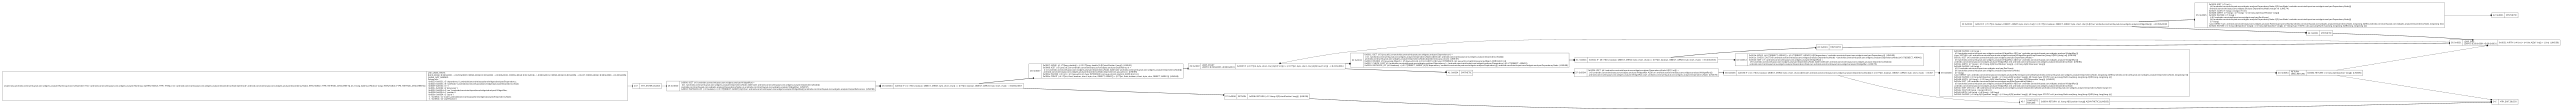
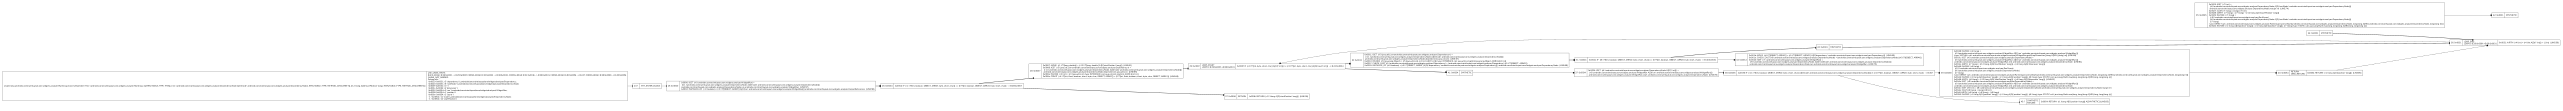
  digraph {
    fontname=Nunito
    rankdir=LR
    node [fontname=Nunito shape=record]
    edge [arrowhead=box fontname=Nunito style=bold]
    n1 [label="{23\:\ ?|MTH_ENTER_BLOCK\l}"]
    n2 [label="{25\:\ 0x0000|0x0000: IGET  (r0 I:androidx.constraintlayout.core.widgets.analyzer.WidgetRun) = \l  (r11 I:androidx.constraintlayout.core.widgets.analyzer.DependencyNode A[D('node' androidx.constraintlayout.core.widgets.analyzer.DependencyNode)])\l androidx.constraintlayout.core.widgets.analyzer.DependencyNode.run androidx.constraintlayout.core.widgets.analyzer.WidgetRun  (LINE:57)\l0x0002: INSTANCE_OF  (r1 I:boolean) = (r0 I:??[OBJECT, ARRAY] A[D('run' androidx.constraintlayout.core.widgets.analyzer.WidgetRun)]) androidx.constraintlayout.core.widgets.analyzer.HelperReferences  (LINE:58)\l}"]
    n3 [label="{26\:\ 0x0004|0x0004: IF  (r1 I:??[int, boolean, OBJECT, ARRAY, byte, short, char]) == (0 ??[int, boolean, OBJECT, ARRAY, byte, short, char])  \-\> B:28:0x0007 \l}"]
    n4 [label="{27\:\ 0x0006|RETURN\l|0x0006: RETURN  (r12 I:long A[D('startPosition' long)])  (LINE:59)\l}"]
    n5 [label="{28\:\ 0x0007|0x0007: MOVE  (r1 I:??[long, double]) = (r12 I:??[long, double] A[D('startPosition' long)])  (LINE:61)\l0x0008: IGET  (r3 I:java.util.List\<androidx.constraintlayout.core.widgets.analyzer.Dependency\>) = \l  (r11 I:androidx.constraintlayout.core.widgets.analyzer.DependencyNode A[D('node' androidx.constraintlayout.core.widgets.analyzer.DependencyNode)])\l androidx.constraintlayout.core.widgets.analyzer.DependencyNode.dependencies java.util.List  (LINE:65)\l0x000a: INVOKE  (r3 I:int) = (r3 I:java.util.List) type: INTERFACE call: java.util.List.size():int A[MD:():int (c)]\l0x000e: CONST  (r4 I:??[int, float, boolean, short, byte, char, OBJECT, ARRAY]) = (0 ??[int, float, boolean, short, byte, char, OBJECT, ARRAY])  (LINE:66)\l}"]
-   n6 [label="{24\:\ ?|MTH_EXIT_BLOCK\l}"]
    n7 [label="{29\:\ 0x000f|LOOP_START\lLOOP:0: B:29:0x000f\-\>B:36:0x0031\l|0x000f: IF  (r4 I:??[int, byte, short, char] A[D('i' int)]) \>= (r3 I:??[int, byte, short, char] A[D('count' int)])  \-\> B:41:0x0034 \l}"]
    n8 [label="{30\:\ 0x0011|0x0011: IGET  (r5 I:java.util.List\<androidx.constraintlayout.core.widgets.analyzer.Dependency\>) = \l  (r11 I:androidx.constraintlayout.core.widgets.analyzer.DependencyNode A[D('node' androidx.constraintlayout.core.widgets.analyzer.DependencyNode)])\l androidx.constraintlayout.core.widgets.analyzer.DependencyNode.dependencies java.util.List  (LINE:67)\l0x0013: INVOKE  (r5 I:java.lang.Object) = (r5 I:java.util.List), (r4 I:int A[D('i' int)]) type: INTERFACE call: java.util.List.get(int):java.lang.Object A[MD:(int):E (c)]\l0x0017: CHECK_CAST (r5 I:androidx.constraintlayout.core.widgets.analyzer.Dependency) = (androidx.constraintlayout.core.widgets.analyzer.Dependency) (r5 I:??[OBJECT, ARRAY]) \l0x0019: INSTANCE_OF  (r6 I:boolean) = (r5 I:??[OBJECT, ARRAY] A[D('dependency' androidx.constraintlayout.core.widgets.analyzer.Dependency)]) androidx.constraintlayout.core.widgets.analyzer.DependencyNode  (LINE:68)\l}"]
    n9 [label="{41\:\ 0x0034|SYNTHETIC\l}"]
    n10 [label="{31\:\ 0x001b|0x001b: IF  (r6 I:??[int, boolean, OBJECT, ARRAY, byte, short, char]) == (0 ??[int, boolean, OBJECT, ARRAY, byte, short, char])  \-\> B:43:0x0031 \l}"]
    n11 [label="{37\:\ 0x0034|0x0034: IGET  (r4 I:androidx.constraintlayout.core.widgets.analyzer.DependencyNode A[D('i' int)]) = \l  (r0 I:androidx.constraintlayout.core.widgets.analyzer.WidgetRun A[D('run' androidx.constraintlayout.core.widgets.analyzer.WidgetRun)])\l androidx.constraintlayout.core.widgets.analyzer.WidgetRun.start androidx.constraintlayout.core.widgets.analyzer.DependencyNode  (LINE:78)\l}"]
    n12 [label="{32\:\ 0x001d|0x001d: MOVE  (r6 I:??[OBJECT, ARRAY]) = (r5 I:??[OBJECT, ARRAY] A[D('dependency' androidx.constraintlayout.core.widgets.analyzer.Dependency)])  (LINE:69)\l0x001e: CHECK_CAST (r6 I:androidx.constraintlayout.core.widgets.analyzer.DependencyNode) = (androidx.constraintlayout.core.widgets.analyzer.DependencyNode) (r6 I:??[OBJECT, ARRAY]) \l0x0020: IGET  (r7 I:androidx.constraintlayout.core.widgets.analyzer.WidgetRun) = \l  (r6 I:androidx.constraintlayout.core.widgets.analyzer.DependencyNode A[D('nextNode' androidx.constraintlayout.core.widgets.analyzer.DependencyNode)])\l androidx.constraintlayout.core.widgets.analyzer.DependencyNode.run androidx.constraintlayout.core.widgets.analyzer.WidgetRun  (LINE:70)\l}"]
    n13 [label="{43\:\ 0x0031|SYNTHETIC\l}"]
    n14 [label="{36\:\ 0x0031|LOOP_END\lLOOP:0: B:29:0x000f\-\>B:36:0x0031\l|0x0031: ARITH  (r4 I:int) = (r4 I:int A[D('i' int)]) + (1 int)  (LINE:66)\l}"]
-   n15 [label="{33\:\ 0x0022|0x0022: IF  (r7 I:??[int, boolean, OBJECT, ARRAY, byte, short, char]) != (r0 I:??[int, boolean, OBJECT, ARRAY, byte, short, char] A[D('run' androidx.constraintlayout.core.widgets.analyzer.WidgetRun)])  \-\> B:35:0x0025 \l}"]
    n16 [label="{35\:\ 0x0025|0x0025: IGET  (r7 I:int) = \l  (r6 I:androidx.constraintlayout.core.widgets.analyzer.DependencyNode A[D('nextNode' androidx.constraintlayout.core.widgets.analyzer.DependencyNode)])\l androidx.constraintlayout.core.widgets.analyzer.DependencyNode.margin int  (LINE:74)\l0x0027: CAST (r7 I:long) = (long) (r7 I:int) \l0x0028: ARITH  (r7 I:long) = (r7 I:long) + (r12 I:long A[D('startPosition' long)]) \l0x0029: INVOKE  (r7 I:long) = \l  (r10 I:androidx.constraintlayout.core.widgets.analyzer.RunGroup)\l  (r6 I:androidx.constraintlayout.core.widgets.analyzer.DependencyNode A[D('nextNode' androidx.constraintlayout.core.widgets.analyzer.DependencyNode)])\l  (r7 I:long)\l type: DIRECT call: androidx.constraintlayout.core.widgets.analyzer.RunGroup.traverseStart(androidx.constraintlayout.core.widgets.analyzer.DependencyNode, long):long A[MD:(androidx.constraintlayout.core.widgets.analyzer.DependencyNode, long):long (m)]\l0x002d: INVOKE  (r1 I:long A[D('position' long)]) = (r1 I:long A[D('position' long)]), (r7 I:long) type: STATIC call: java.lang.Math.max(long, long):long A[MD:(long, long):long (c)]\l}"]
    n17 [label="{44\:\ 0x0031|SYNTHETIC\l}"]
    n18 [label="{42\:\ 0x0031|SYNTHETIC\l}"]
    n19 [label="{38\:\ 0x0036|0x0036: IF  (r11 I:??[int, boolean, OBJECT, ARRAY, byte, short, char] A[D('node' androidx.constraintlayout.core.widgets.analyzer.DependencyNode)]) != (r4 I:??[int, boolean, OBJECT, ARRAY, byte, short, char])  \-\> B:45:? \l}"]
    n20 [label="{39\:\ 0x0038|0x0038: INVOKE  (r4 I:long) = \l  (r0 I:androidx.constraintlayout.core.widgets.analyzer.WidgetRun A[D('run' androidx.constraintlayout.core.widgets.analyzer.WidgetRun)])\l type: VIRTUAL call: androidx.constraintlayout.core.widgets.analyzer.WidgetRun.getWrapDimension():long A[MD:():long (m)] (LINE:80)\l0x003c: IGET  (r6 I:androidx.constraintlayout.core.widgets.analyzer.DependencyNode) = \l  (r0 I:androidx.constraintlayout.core.widgets.analyzer.WidgetRun A[D('run' androidx.constraintlayout.core.widgets.analyzer.WidgetRun)])\l androidx.constraintlayout.core.widgets.analyzer.WidgetRun.end androidx.constraintlayout.core.widgets.analyzer.DependencyNode  (LINE:81)\l0x003e: ARITH  (r7 I:long) = (r12 I:long A[D('startPosition' long)]) + (r4 I:long A[D('dimension' long)]) \l0x0046: INVOKE  (r6 I:long) = \l  (r10 I:androidx.constraintlayout.core.widgets.analyzer.RunGroup)\l  (r6 I:androidx.constraintlayout.core.widgets.analyzer.DependencyNode)\l  (r7 I:long)\l type: DIRECT call: androidx.constraintlayout.core.widgets.analyzer.RunGroup.traverseStart(androidx.constraintlayout.core.widgets.analyzer.DependencyNode, long):long A[MD:(androidx.constraintlayout.core.widgets.analyzer.DependencyNode, long):long (m)]\l0x0044: INVOKE  (r1 I:long A[D('position' long)]) = (r1 I:long A[D('position' long)]), (r6 I:long) type: STATIC call: java.lang.Math.max(long, long):long A[MD:(long, long):long (c)]\l0x0048: ARITH  (r6 I:long) = (r12 I:long A[D('startPosition' long)]) + (r4 I:long A[D('dimension' long)])  (LINE:82)\l0x004a: IGET  (r8 I:androidx.constraintlayout.core.widgets.analyzer.DependencyNode) = \l  (r0 I:androidx.constraintlayout.core.widgets.analyzer.WidgetRun A[D('run' androidx.constraintlayout.core.widgets.analyzer.WidgetRun)])\l androidx.constraintlayout.core.widgets.analyzer.WidgetRun.end androidx.constraintlayout.core.widgets.analyzer.DependencyNode \l0x004c: IGET  (r8 I:int) = (r8 I:androidx.constraintlayout.core.widgets.analyzer.DependencyNode) androidx.constraintlayout.core.widgets.analyzer.DependencyNode.margin int \l0x004e: CAST (r8 I:long) = (long) (r8 I:int) \l0x004f: ARITH  (r6 I:long) = (r6 I:long) \- (r8 I:long) \l0x0050: INVOKE  (r1 I:long A[D('position' long)]) = (r1 I:long A[D('position' long)]), (r6 I:long) type: STATIC call: java.lang.Math.max(long, long):long A[MD:(long, long):long (c)]\l}"]
    n21 [label="{45\:\ ?|SYNTHETIC\lRETURN\l|0x0054: RETURN  (r1 I:long A[D('position' long)]) A[SYNTHETIC] (LINE:85)\l}"]
    n22 [label="{40\:\ 0x0054|RETURN\lORIG_RETURN\l|0x0054: RETURN  (r1 I:long A[D('position' long)])  (LINE:85)\l}"]
    n23 [label="{private long androidx.constraintlayout.core.widgets.analyzer.RunGroup.traverseStart((r10 'this' I:androidx.constraintlayout.core.widgets.analyzer.RunGroup A[IMMUTABLE_TYPE, THIS]), (r11 I:androidx.constraintlayout.core.widgets.analyzer.DependencyNode A[D('node' androidx.constraintlayout.core.widgets.analyzer.DependencyNode), IMMUTABLE_TYPE, METHOD_ARGUMENT]), (r12 I:long A[D('startPosition' long), IMMUTABLE_TYPE, METHOD_ARGUMENT]))  | USE_LINES_HINTS\lBACK_EDGE: B:36:0x0031 \-\> B:29:0x000f, CROSS_EDGE: B:33:0x0022 \-\> B:36:0x0031, CROSS_EDGE: B:31:0x001b \-\> B:36:0x0031, CROSS_EDGE: B:40:0x0054 \-\> B:24:?, CROSS_EDGE: B:38:0x0036 \-\> B:40:0x0054\lINLINE_NOT_NEEDED\lDebug Info:\l  0x0019\-0x0031: r5 'dependency' Landroidx\/constraintlayout\/core\/widgets\/analyzer\/Dependency;\l  0x0020\-0x0031: r6 'nextNode' Landroidx\/constraintlayout\/core\/widgets\/analyzer\/DependencyNode;\l  0x000f\-0x0034: r4 'i' I\l  0x003c\-0x0054: r4 'dimension' J\l  0x0002\-0x0054: r0 'run' Landroidx\/constraintlayout\/core\/widgets\/analyzer\/WidgetRun;\l  0x0008\-0x0054: r1 'position' J\l  0x000e\-0x0054: r3 'count' I\l  \-1 \-0x0054: r11 'node' Landroidx\/constraintlayout\/core\/widgets\/analyzer\/DependencyNode;\l  \-1 \-0x0054: r12 'startPosition' J\l}"]
    n1 -> n2 [arrowhead=tee style=solid]
    n2 -> n3
    n3 -> n4 [arrowhead=tee]
    n3 -> n5 [arrowhead=tee]
-   n4 -> n6 [arrowhead=tee]
    n5 -> n7 [arrowhead=tee]
    n7 -> n8
    n7 -> n9
    n8 -> n10
    n9 -> n11 [style=solid]
    n10 -> n12 [style=solid]
    n10 -> n13 [arrowhead=tee]
    n11 -> n19 [arrowhead=tee]
    n13 -> n14 [arrowhead=tee]
    n14 -> n7 [style=solid]
-   n15 -> n16 [arrowhead=tee]
-   n15 -> n17
    n16 -> n18 [style=solid]
    n17 -> n14 [arrowhead=tee]
    n19 -> n20 [style=solid]
    n19 -> n21 [arrowhead=tee style=solid]
    n20 -> n22 [style=solid]
-   n21 -> n6 [style=solid]
-   n22 -> n6 [style=solid]
    n22 -> n14 [style=solid]
    n23 -> n1 [arrowhead=tee style=solid]
  }
